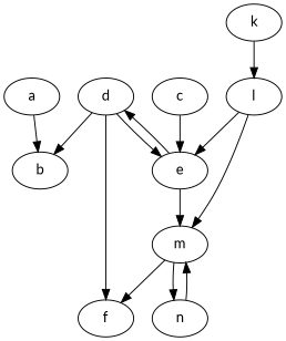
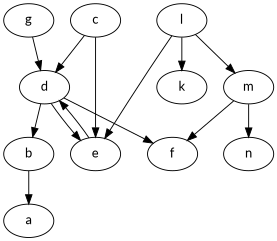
  strict digraph {
    fontname=Lato
    node [fontname=Lato]
    edge [dir=forward fontname=Lato]
    a
    b
    c
    d
    e
    f
    m
+   g
    n
    k
    l
-   a -> b
+   b -> a
+   c -> d
    c -> e
    d -> b
    d -> e
    d -> f
    e -> d
-   e -> m
    m -> f
    m -> n
-   n -> m
-   k -> l
+   g -> d
+   l -> k
    l -> e
    l -> m
  }
